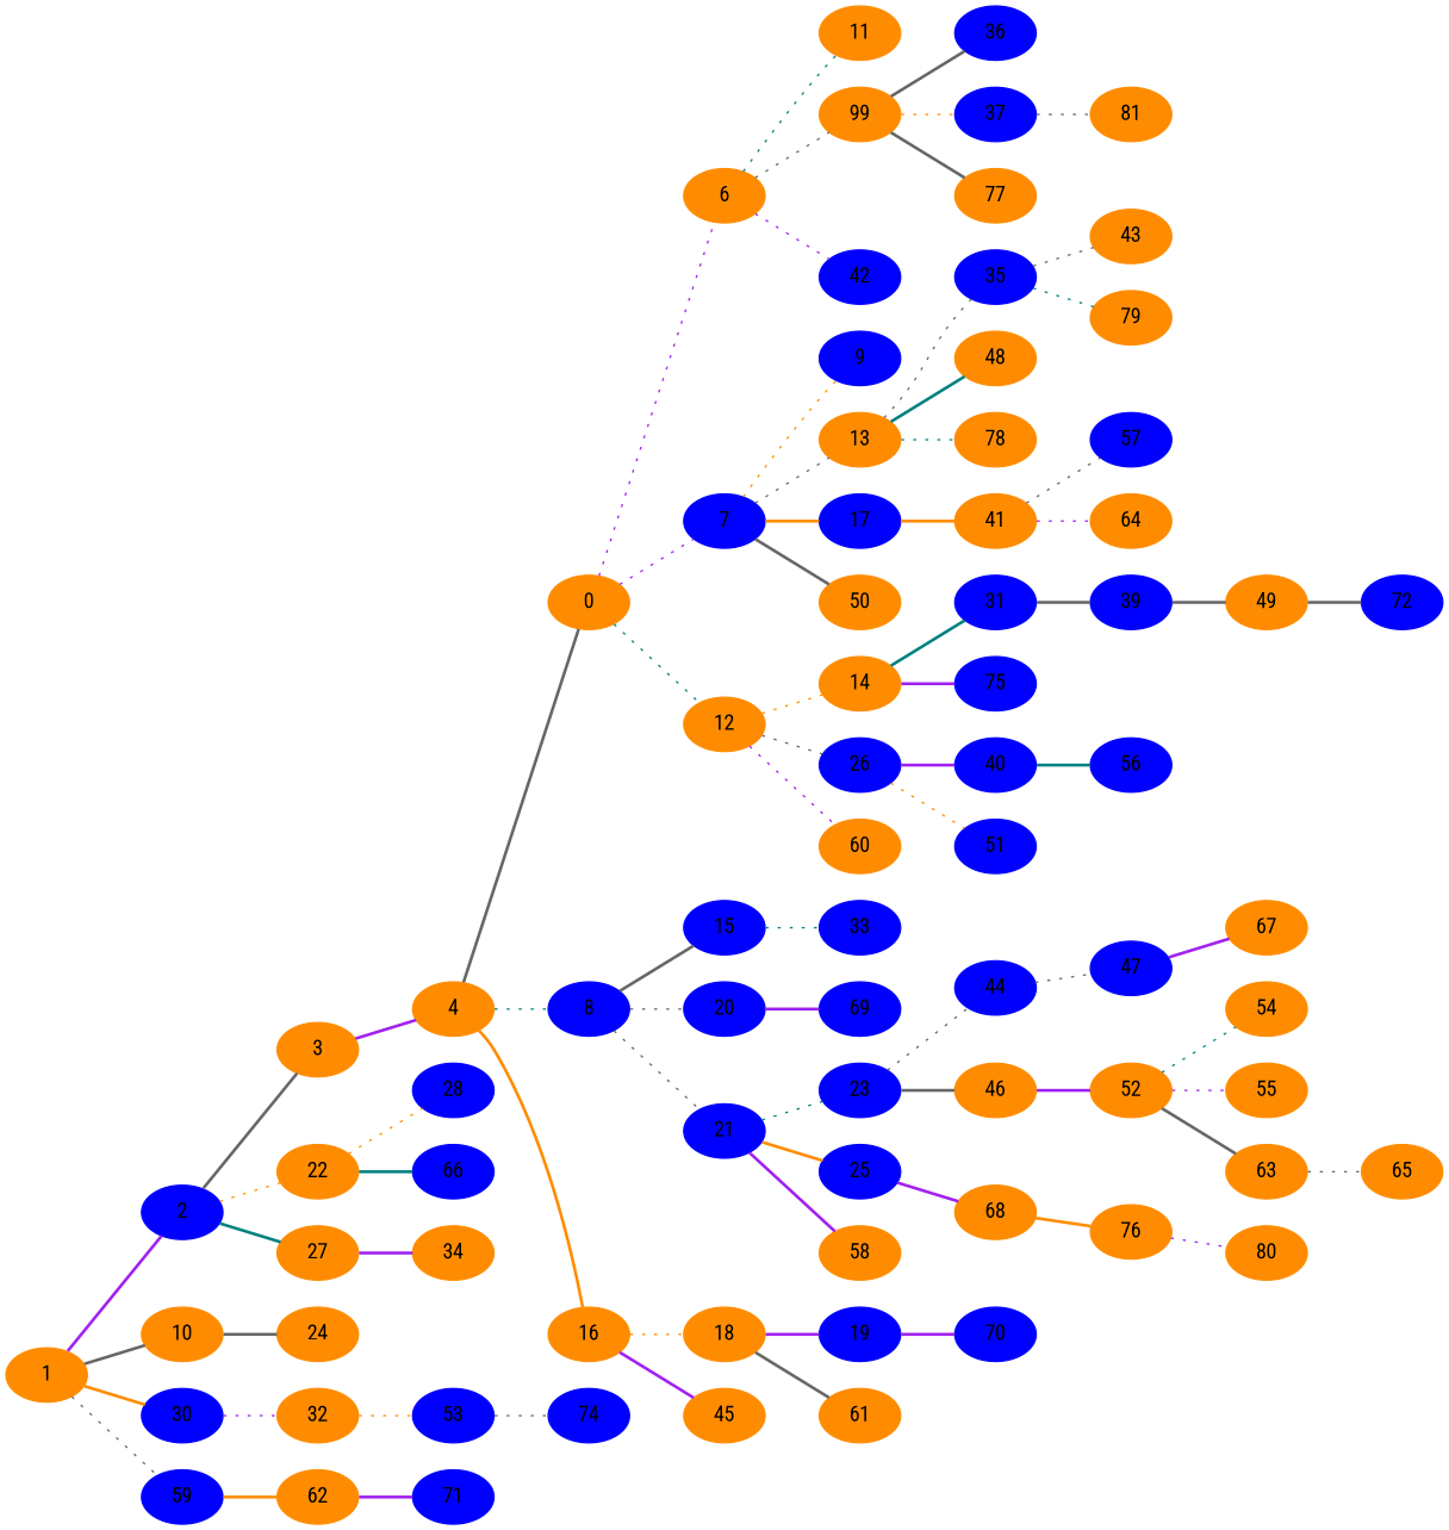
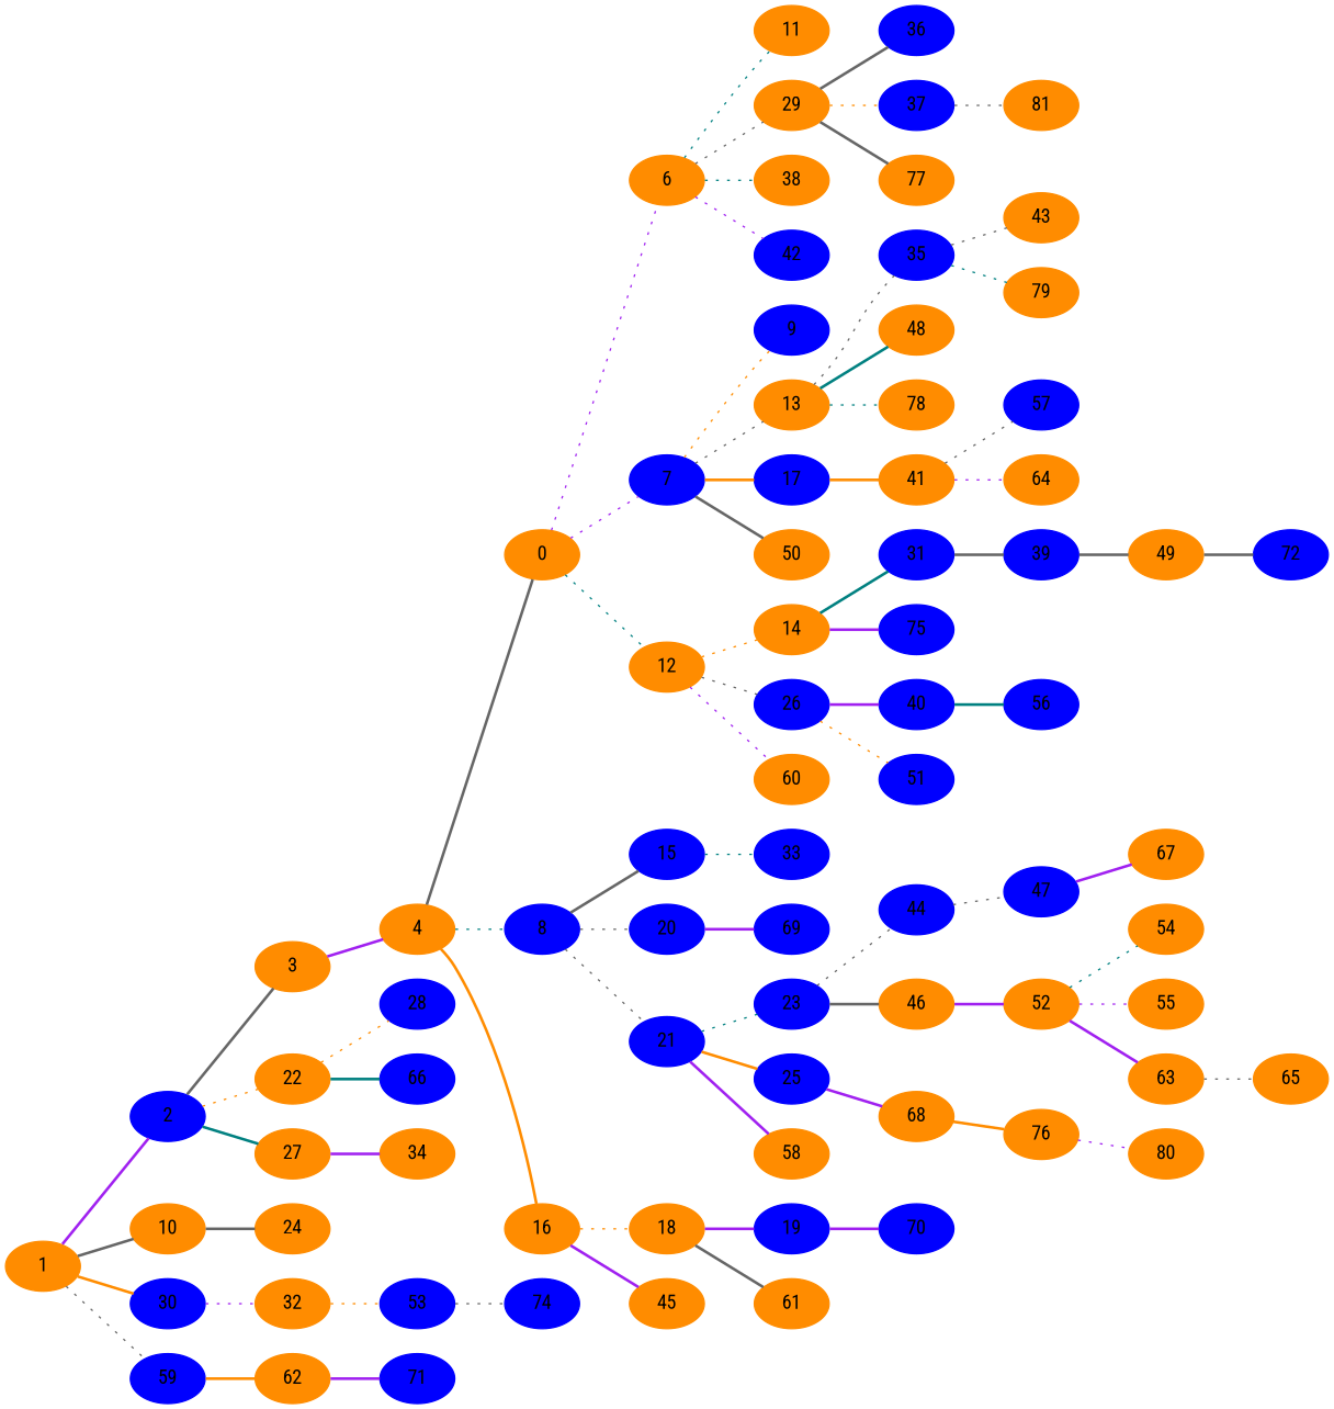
  graph {
    fontname="Roboto Condensed"
    rankdir=LR
    node [color=darkorange fontname="Roboto Condensed" style=filled]
    edge [color=gray40 fontname="Roboto Condensed" style=bold]
    2 [color=blue]
    1
    10
    30 [color=blue]
    59 [color=blue]
    3
    22
    27
    24
    32
    62
    4
    28 [color=blue]
    66 [color=blue]
    34
    n16 [label=0]
    8 [color=blue]
    16
    6
    7 [color=blue]
    12
    15 [color=blue]
    20 [color=blue]
    21 [color=blue]
    18
    45
    11
-   29 [label=99]
+   29
+   38
    42 [color=blue]
    9 [color=blue]
    13
    17 [color=blue]
    50
    14
    26 [color=blue]
    60
    36 [color=blue]
    37 [color=blue]
    77
    35 [color=blue]
    48
    78
    41
    33 [color=blue]
    69 [color=blue]
    23 [color=blue]
    25 [color=blue]
    58
    31 [color=blue]
    75 [color=blue]
    40 [color=blue]
    51 [color=blue]
    43
    79
    39 [color=blue]
    19 [color=blue]
    61
    57 [color=blue]
    64
    70 [color=blue]
    44 [color=blue]
    46
    68
    47 [color=blue]
    52
    76
    56 [color=blue]
    81
    53 [color=blue]
    49
    74 [color=blue]
    72 [color=blue]
    67
    54
    55
    63
    65
    71 [color=blue]
    80
    2 -- 3
    2 -- 22 [color=darkorange style=dotted]
    2 -- 27 [color=teal]
    1 -- 2 [color=purple]
    1 -- 10
    1 -- 30 [color=darkorange]
    1 -- 59 [style=dotted]
    10 -- 24
    30 -- 32 [color=purple style=dotted]
    59 -- 62 [color=darkorange]
    3 -- 4 [color=purple]
    22 -- 28 [color=darkorange style=dotted]
    22 -- 66 [color=teal]
    27 -- 34 [color=purple]
    32 -- 53 [color=darkorange style=dotted]
    62 -- 71 [color=purple]
    4 -- n16
    4 -- 8 [color=teal style=dotted]
    4 -- 16 [color=darkorange]
    n16 -- 6 [color=purple style=dotted]
    n16 -- 7 [color=purple style=dotted]
    n16 -- 12 [color=teal style=dotted]
    8 -- 15
    8 -- 20 [style=dotted]
    8 -- 21 [style=dotted]
    16 -- 18 [color=darkorange style=dotted]
    16 -- 45 [color=purple]
    6 -- 11 [color=teal style=dotted]
    6 -- 29 [style=dotted]
+   6 -- 38 [color=teal style=dotted]
    6 -- 42 [color=purple style=dotted]
    7 -- 9 [color=darkorange style=dotted]
    7 -- 13 [style=dotted]
    7 -- 17 [color=darkorange]
    7 -- 50
    12 -- 14 [color=darkorange style=dotted]
    12 -- 26 [style=dotted]
    12 -- 60 [color=purple style=dotted]
    15 -- 33 [color=teal style=dotted]
    20 -- 69 [color=purple]
    21 -- 23 [color=teal style=dotted]
    21 -- 25 [color=darkorange]
    21 -- 58 [color=purple]
    18 -- 19 [color=purple]
    18 -- 61
    29 -- 36
    29 -- 37 [color=darkorange style=dotted]
    29 -- 77
    13 -- 35 [style=dotted]
    13 -- 48 [color=teal]
    13 -- 78 [color=teal style=dotted]
    17 -- 41 [color=darkorange]
    14 -- 31 [color=teal]
    14 -- 75 [color=purple]
    26 -- 40 [color=purple]
    26 -- 51 [color=darkorange style=dotted]
    37 -- 81 [style=dotted]
    35 -- 43 [style=dotted]
    35 -- 79 [color=teal style=dotted]
    41 -- 57 [style=dotted]
    41 -- 64 [color=purple style=dotted]
    23 -- 44 [style=dotted]
    23 -- 46
    25 -- 68 [color=purple]
    31 -- 39
    40 -- 56 [color=teal]
    39 -- 49
    19 -- 70 [color=purple]
    44 -- 47 [style=dotted]
    46 -- 52 [color=purple]
    68 -- 76 [color=darkorange]
    47 -- 67 [color=purple]
    52 -- 54 [color=teal style=dotted]
    52 -- 55 [color=purple style=dotted]
-   52 -- 63
+   52 -- 63 [color=purple]
    76 -- 80 [color=purple style=dotted]
    53 -- 74 [style=dotted]
    49 -- 72
    63 -- 65 [style=dotted]
  }
